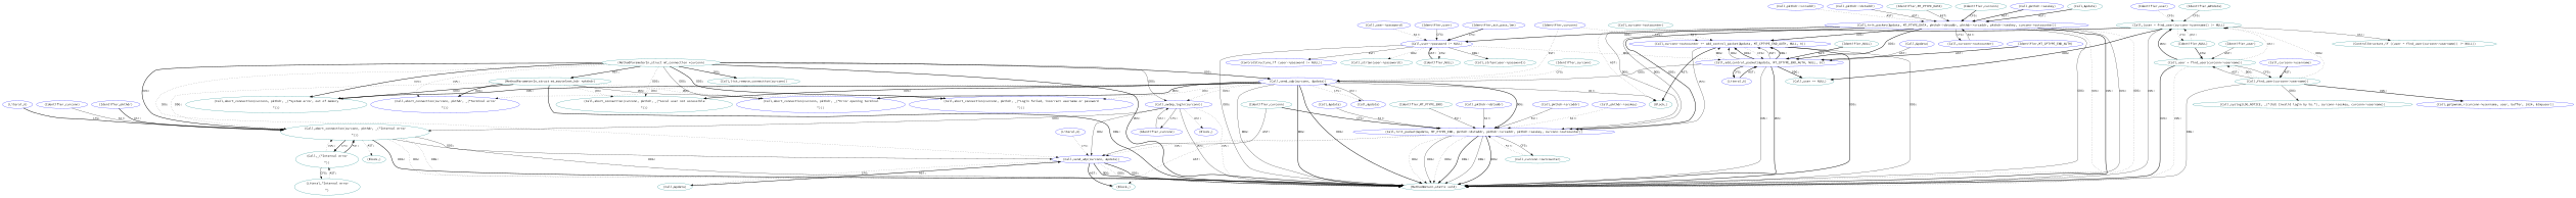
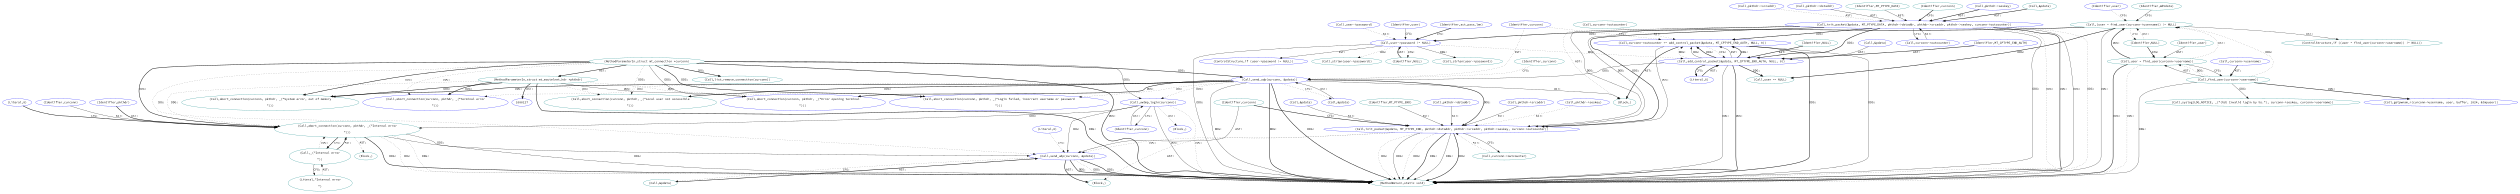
  digraph {
    fontname="Source Code Pro"
    node [color=blue fontname="Source Code Pro"]
    edge [fontname="Source Code Pro" style=bold]
    n1 [label="(Call,send_udp(curconn, &pdata))"]
    n2 [color=teal label="(Block,)"]
    n3 [color=teal label="(Call,&pdata)"]
    n4 [color=teal label="(MethodReturn,static void)"]
    n5 [color=teal label="(Call,abort_connection(curconn, pkthdr, _(\"Internal error\r\n\")))"]
    n6 [color=teal label="(Call,_(\"Internal error\r\n\"))"]
    n7 [color=teal label="(Block,)"]
    n8 [color=teal label="(Literal,\"Internal error\r\n\")"]
    n9 [label="(Call,uwtmp_login(curconn))"]
    n10 [label="(Block,)"]
    n11 [label="(Identifier,curconn)"]
    n12 [label="(Call,send_udp(curconn, &pdata))"]
    n13 [label="(Call,init_packet(&pdata, MT_PTYPE_END, pkthdr->dstaddr, pkthdr->srcaddr, pkthdr->seskey, curconn->outcounter))"]
    n14 [label="(Call,abort_connection(curconn, pkthdr, _(\"Login failed, incorrect username or password\r\n\")))"]
    n15 [color=teal label="(Call,abort_connection(curconn, pkthdr, _(\"System error, out of memory\r\n\")))"]
    n16 [color=teal label="(Call,abort_connection(curconn, pkthdr, _(\"Local user not accessible\r\n\")))"]
    n17 [label="(Call,abort_connection(curconn, pkthdr, _(\"Error opening terminal\r\n\")))"]
    n18 [label="(Call,abort_connection(curconn, pkthdr, _(\"Terminal error\r\n\")))"]
    n19 [label="(Call,&pdata)"]
    n20 [color=teal label="(Block,)"]
    n21 [color=teal label="(Call,curconn->outcounter)"]
    n22 [color=teal label="(MethodParameterIn,struct mt_connection *curconn)"]
    n23 [color=teal label="(Call,list_remove_connection(curconn))"]
    n24 [color=teal label="(MethodParameterIn,struct mt_mactelnet_hdr *pkthdr)"]
    n25 [label="(Call,add_control_packet(&pdata, MT_CPTYPE_END_AUTH, NULL, 0))"]
    n26 [label="(Call,curconn->outcounter += add_control_packet(&pdata, MT_CPTYPE_END_AUTH, NULL, 0))"]
    n27 [label="(Literal,0)"]
    n28 [color=teal label="(Call,user == NULL)"]
    n29 [label="(Call,init_packet(&pdata, MT_PTYPE_DATA, pkthdr->dstaddr, pkthdr->srcaddr, pkthdr->seskey, curconn->outcounter))"]
    n30 [label="(Call,curconn->outcounter)"]
    n31 [label="(Call,user->password != NULL)"]
    n32 [label="(ControlStructure,if (user->password != NULL))"]
    n33 [color=teal label="(Call,strlen(user->password))"]
    n34 [color=teal label="(Identifier,NULL)"]
    n35 [color=teal label="(Call,strlen(user->password))"]
    n36 [color=teal label="(Call,(user = find_user(curconn->username)) != NULL)"]
    n37 [color=teal label="(ControlStructure,if ((user = find_user(curconn->username)) != NULL))"]
    n38 [color=teal label="(Identifier,NULL)"]
    n39 [color=teal label="(Call,user = find_user(curconn->username))"]
    n40 [color=teal label="(Call,find_user(curconn->username))"]
    n41 [color=teal label="(Call,syslog(LOG_NOTICE, _(\"(%d) Invalid login by %s.\"), curconn->seskey, curconn->username))"]
    n42 [label="(Call,getpwnam_r(curconn->username, user, buffer, 1024, &tmpuser))"]
    n43 [label="(Call,curconn->username)"]
+   1000127
    n45 [color=teal label="(Identifier,MT_PTYPE_DATA)"]
    n46 [label="(Identifier,curconn)"]
    n47 [label="(Identifier,user)"]
    n48 [color=teal label="(Identifier,md5data)"]
    n49 [color=teal label="(Identifier,MT_PTYPE_END)"]
    n50 [label="(Identifier,user)"]
    n51 [color=teal label="(Identifier,NULL)"]
    n52 [color=teal label="(Identifier,user)"]
    n53 [color=teal label="(Identifier,curconn)"]
    n54 [label="(Call,pkthdr->dstaddr)"]
    n55 [label="(Identifier,act_pass_len)"]
    n56 [label="(Call,pkthdr->seskey)"]
    n57 [color=teal label="(Call,&pdata)"]
    n58 [color=teal label="(Identifier,curconn)"]
    n59 [label="(Call,user->password)"]
    n60 [label="(Call,pkthdr->srcaddr)"]
    n61 [label="(Literal,0)"]
    n62 [label="(Identifier,pkthdr)"]
    n63 [label="(Identifier,curconn)"]
    n64 [label="(Call,pkthdr->srcaddr)"]
    n65 [color=teal label="(Call,curconn->outcounter)"]
    n66 [label="(Call,&pdata)"]
    n67 [label="(Call,pkthdr->seskey)"]
    n68 [label="(Identifier,MT_CPTYPE_END_AUTH)"]
    n69 [label="(Call,&pdata)"]
    n70 [color=teal label="(Identifier,curconn)"]
    n71 [label="(Call,pkthdr->dstaddr)"]
    n72 [label="(Literal,0)"]
    n1 -> n2 [label="AST: "]
    n1 -> n3 [label="CFG: " style=dotted]
    n1 -> n4 [label="DDG: " style=dotted]
    n1 -> n4 [label="DDG: "]
    n1 -> n4 [label="DDG: "]
    n3 -> n1 [label="AST: "]
    n5 -> n1 [label="DDG: " style=solid]
    n5 -> n4 [label="DDG: " style=dotted]
    n5 -> n4 [label="DDG: " style=solid]
    n5 -> n4 [label="DDG: "]
    n5 -> n4 [label="DDG: " style=dotted]
    n5 -> n6 [label="CFG: "]
    n5 -> n7 [label="AST: " style=dotted]
    n6 -> n5 [label="AST: "]
    n6 -> n5 [label="DDG: " style=dotted]
    n6 -> n8 [label="CFG: " style=solid]
    n8 -> n6 [label="AST: " style=dotted]
    n9 -> n1 [label="DDG: " style=solid]
    n9 -> n4 [label="DDG: " style=dotted]
    n9 -> n4 [label="DDG: " style=solid]
    n9 -> n5 [label="DDG: " style=solid]
    n9 -> n10 [label="AST: " style=dotted]
    n9 -> n11 [label="CFG: " style=solid]
    n11 -> n9 [label="AST: " style=solid]
    n12 -> n4 [label="DDG: "]
    n12 -> n4 [label="DDG: "]
    n12 -> n4 [label="DDG: " style=solid]
    n12 -> n9 [label="DDG: " style=dotted]
    n12 -> n13 [label="DDG: "]
    n12 -> n14 [label="DDG: " style=dotted]
    n12 -> n15 [label="DDG: "]
    n12 -> n16 [label="DDG: "]
    n12 -> n17 [label="DDG: "]
    n12 -> n18 [label="DDG: " style=dotted]
    n12 -> n19 [label="CFG: " style=dotted]
    n12 -> n20 [label="AST: " style=solid]
    n13 -> n1 [label="DDG: " style=dotted]
    n13 -> n2 [label="AST: " style=dotted]
    n13 -> n4 [label="DDG: " style=dotted]
    n13 -> n4 [label="DDG: "]
    n13 -> n4 [label="DDG: " style=solid]
    n13 -> n4 [label="DDG: "]
    n13 -> n4 [label="DDG: " style=dotted]
    n13 -> n4 [label="DDG: " style=solid]
    n13 -> n21 [label="CFG: " style=solid]
    n19 -> n12 [label="AST: " style=solid]
    n21 -> n13 [label="AST: " style=dotted]
    n22 -> n1 [label="DDG: " style=dotted]
    n22 -> n4 [label="DDG: "]
    n22 -> n5 [label="DDG: "]
    n22 -> n9 [label="DDG: " style=solid]
    n22 -> n12 [label="DDG: "]
    n22 -> n14 [label="DDG: "]
    n22 -> n15 [label="DDG: "]
    n22 -> n16 [label="DDG: " style=dotted]
    n22 -> n17 [label="DDG: " style=solid]
    n22 -> n18 [label="DDG: " style=dotted]
    n22 -> n23 [label="DDG: "]
    n22 -> n24 [label="AST: "]
    n24 -> n4 [label="DDG: "]
    n24 -> n5 [label="DDG: " style=dotted]
    n24 -> n14 [label="DDG: " style=dotted]
    n24 -> n15 [label="DDG: "]
    n24 -> n16 [label="DDG: " style=dotted]
    n24 -> n17 [label="DDG: " style=solid]
    n24 -> n18 [label="DDG: "]
+   n24 -> 1000127 [label="AST: "]
    n25 -> n4 [label="DDG: " style=solid]
    n25 -> n4 [label="DDG: "]
    n25 -> n12 [label="DDG: " style=solid]
    n25 -> n26 [label="AST: " style=solid]
    n25 -> n26 [label="DDG: "]
    n25 -> n26 [label="DDG: " style=dotted]
    n25 -> n26 [label="DDG: " style=solid]
    n25 -> n26 [label="DDG: "]
    n25 -> n27 [label="CFG: "]
    n25 -> n28 [label="DDG: "]
    n26 -> n4 [label="DDG: "]
    n26 -> n4 [label="DDG: " style=solid]
    n26 -> n13 [label="DDG: " style=solid]
    n26 -> n20 [label="AST: "]
    n26 -> n25 [label="CFG: " style=dotted]
    n27 -> n25 [label="AST: "]
    n29 -> n4 [label="DDG: " style=solid]
    n29 -> n4 [label="DDG: " style=dotted]
    n29 -> n4 [label="DDG: "]
    n29 -> n4 [label="DDG: " style=solid]
    n29 -> n4 [label="DDG: " style=dotted]
    n29 -> n13 [label="DDG: "]
    n29 -> n13 [label="DDG: " style=solid]
    n29 -> n13 [label="DDG: " style=solid]
    n29 -> n20 [label="AST: " style=dotted]
    n29 -> n25 [label="DDG: "]
    n29 -> n26 [label="DDG: "]
    n29 -> n30 [label="CFG: " style=solid]
    n30 -> n29 [label="AST: " style=solid]
    n31 -> n4 [label="DDG: " style=solid]
    n31 -> n25 [label="DDG: " style=dotted]
    n31 -> n32 [label="AST: " style=solid]
    n31 -> n33 [label="DDG: " style=dotted]
    n31 -> n34 [label="CFG: " style=dotted]
    n31 -> n35 [label="DDG: " style=solid]
    n34 -> n31 [label="AST: "]
    n36 -> n4 [label="DDG: " style=solid]
    n36 -> n28 [label="DDG: "]
    n36 -> n31 [label="DDG: "]
    n36 -> n37 [label="AST: " style=solid]
    n36 -> n38 [label="CFG: " style=dotted]
    n38 -> n36 [label="AST: " style=dotted]
    n38 -> n39 [label="CFG: "]
    n39 -> n4 [label="DDG: "]
    n39 -> n4 [label="DDG: " style=dotted]
    n39 -> n36 [label="AST: " style=dotted]
    n39 -> n36 [label="DDG: "]
    n39 -> n40 [label="CFG: " style=solid]
    n40 -> n4 [label="DDG: " style=solid]
    n40 -> n36 [label="DDG: " style=dotted]
    n40 -> n39 [label="AST: " style=solid]
    n40 -> n39 [label="DDG: " style=dotted]
    n40 -> n41 [label="DDG: " style=solid]
    n40 -> n42 [label="DDG: "]
    n43 -> n40 [label="AST: "]
    n45 -> n29 [label="AST: " style=solid]
    n46 -> n12 [label="AST: " style=dotted]
    n46 -> n26 [label="CFG: " style=dotted]
    n47 -> n36 [label="CFG: " style=dotted]
    n48 -> n36 [label="CFG: " style=solid]
    n49 -> n13 [label="AST: " style=solid]
    n50 -> n31 [label="CFG: " style=solid]
    n51 -> n25 [label="AST: "]
    n52 -> n39 [label="AST: " style=solid]
    n53 -> n29 [label="CFG: "]
    n54 -> n13 [label="AST: " style=solid]
    n55 -> n31 [label="CFG: "]
    n56 -> n29 [label="AST: "]
    n57 -> n29 [label="AST: "]
    n58 -> n12 [label="CFG: " style=dotted]
    n59 -> n31 [label="AST: " style=dotted]
    n60 -> n13 [label="AST: " style=solid]
    n61 -> n5 [label="CFG: "]
    n62 -> n5 [label="AST: "]
    n63 -> n5 [label="AST: " style=solid]
    n64 -> n29 [label="AST: " style=dotted]
    n65 -> n26 [label="AST: " style=dotted]
    n66 -> n25 [label="AST: " style=solid]
    n67 -> n13 [label="AST: " style=dotted]
    n68 -> n25 [label="AST: "]
    n69 -> n13 [label="AST: " style=solid]
    n70 -> n1 [label="AST: " style=solid]
    n70 -> n13 [label="CFG: "]
    n71 -> n29 [label="AST: " style=solid]
    n72 -> n1 [label="CFG: " style=dotted]
  }
